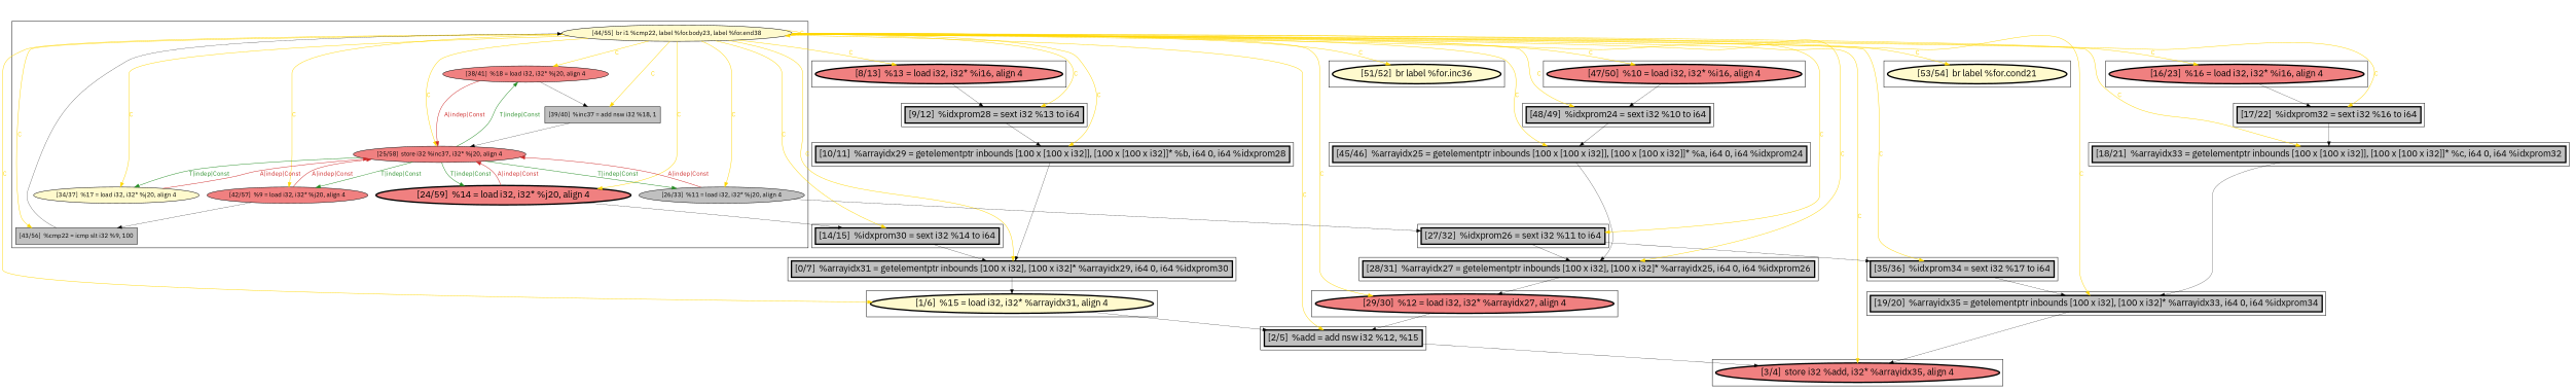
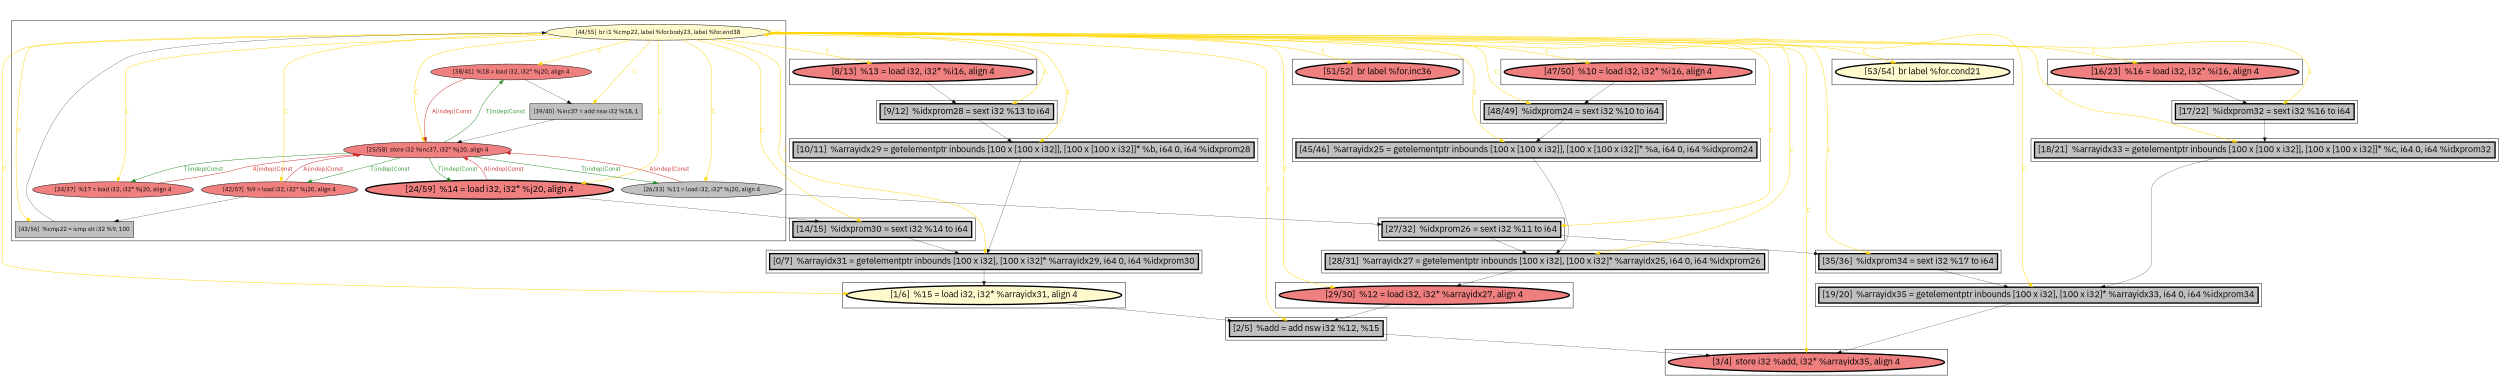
  digraph {
    fontname="IBM Plex Sans"
    node [fillcolor=grey fontname="IBM Plex Sans" fontsize=20 penwidth=3.0 shape=ellipse style=filled]
    edge [color=gold fontcolor=gold fontname="IBM Plex Sans" penwidth=1.0 style=solid]
    n1 [fillcolor=lightcoral label="[16/23]  %16 = load i32, i32* %i16, align 4"]
    n2 [label="[19/20]  %arrayidx35 = getelementptr inbounds [100 x i32], [100 x i32]* %arrayidx33, i64 0, i64 %idxprom34" shape=rectangle]
    n3 [label="[17/22]  %idxprom32 = sext i32 %16 to i64" shape=rectangle]
    n4 [fillcolor=lightcoral label="[47/50]  %10 = load i32, i32* %i16, align 4"]
    n5 [label="[10/11]  %arrayidx29 = getelementptr inbounds [100 x [100 x i32]], [100 x [100 x i32]]* %b, i64 0, i64 %idxprom28" shape=rectangle]
    n6 [fillcolor=lightcoral label="[8/13]  %13 = load i32, i32* %i16, align 4"]
    n7 [label="[0/7]  %arrayidx31 = getelementptr inbounds [100 x i32], [100 x i32]* %arrayidx29, i64 0, i64 %idxprom30" shape=rectangle]
    n8 [fillcolor=lemonchiffon label="[1/6]  %15 = load i32, i32* %arrayidx31, align 4"]
-   n9 [fillcolor=lemonchiffon label="[51/52]  br label %for.inc36"]
+   n9 [fillcolor=lightcoral label="[51/52]  br label %for.inc36"]
    n10 [label="[48/49]  %idxprom24 = sext i32 %10 to i64" shape=rectangle]
    n11 [label="[2/5]  %add = add nsw i32 %12, %15" shape=rectangle]
    n12 [fillcolor=lightcoral label="[3/4]  store i32 %add, i32* %arrayidx35, align 4"]
    n13 [fillcolor=lightcoral label="[29/30]  %12 = load i32, i32* %arrayidx27, align 4"]
    n14 [fillcolor=lemonchiffon label="[44/55]  br i1 %cmp22, label %for.body23, label %for.end38" fontsize="" penwidth=""]
    n15 [fillcolor=lightcoral label="[38/41]  %18 = load i32, i32* %j20, align 4" fontsize="" penwidth=""]
    n16 [fillcolor=lightcoral label="[25/58]  store i32 %inc37, i32* %j20, align 4" fontsize="" penwidth=""]
    n17 [label="[26/33]  %11 = load i32, i32* %j20, align 4" fontsize="" penwidth=""]
    n18 [fillcolor=lightcoral label="[42/57]  %9 = load i32, i32* %j20, align 4" fontsize="" penwidth=""]
    n19 [label="[43/56]  %cmp22 = icmp slt i32 %9, 100" shape=rectangle fontsize="" penwidth=""]
-   n20 [fillcolor=lemonchiffon label="[34/37]  %17 = load i32, i32* %j20, align 4" fontsize="" penwidth=""]
+   n20 [fillcolor=lightcoral label="[34/37]  %17 = load i32, i32* %j20, align 4" fontsize="" penwidth=""]
    n21 [fillcolor=lightcoral label="[24/59]  %14 = load i32, i32* %j20, align 4"]
    n22 [label="[39/40]  %inc37 = add nsw i32 %18, 1" shape=rectangle fontsize="" penwidth=""]
    n23 [label="[27/32]  %idxprom26 = sext i32 %11 to i64" shape=rectangle]
    n24 [label="[45/46]  %arrayidx25 = getelementptr inbounds [100 x [100 x i32]], [100 x [100 x i32]]* %a, i64 0, i64 %idxprom24" shape=rectangle]
    n25 [label="[14/15]  %idxprom30 = sext i32 %14 to i64" shape=rectangle]
    n26 [fillcolor=lemonchiffon label="[53/54]  br label %for.cond21"]
    n27 [label="[18/21]  %arrayidx33 = getelementptr inbounds [100 x [100 x i32]], [100 x [100 x i32]]* %c, i64 0, i64 %idxprom32" shape=rectangle]
    n28 [label="[35/36]  %idxprom34 = sext i32 %17 to i64" shape=rectangle]
    n29 [label="[28/31]  %arrayidx27 = getelementptr inbounds [100 x i32], [100 x i32]* %arrayidx25, i64 0, i64 %idxprom26" shape=rectangle]
    n30 [label="[9/12]  %idxprom28 = sext i32 %13 to i64" shape=rectangle]
    subgraph cluster_1 {
      n1
    }
    subgraph cluster_2 {
      n2
    }
    subgraph cluster_3 {
      n3
    }
    subgraph cluster_4 {
      n4
    }
    subgraph cluster_5 {
      n5
    }
    subgraph cluster_6 {
      n6
    }
    subgraph cluster_7 {
      n7
    }
    subgraph cluster_8 {
      n8
    }
    subgraph cluster_9 {
      n9
    }
    subgraph cluster_10 {
      n10
    }
    subgraph cluster_11 {
      n11
    }
    subgraph cluster_12 {
      n12
    }
    subgraph cluster_13 {
      n13
    }
    subgraph cluster_14 {
      n14
      n15
      n16
      n17
      n18
      n19
      n20
      n21
      n22
    }
    subgraph cluster_15 {
      n23
    }
    subgraph cluster_16 {
      n24
    }
    subgraph cluster_17 {
      n25
    }
    subgraph cluster_18 {
      n26
    }
    subgraph cluster_19 {
      n27
    }
    subgraph cluster_20 {
      n28
    }
    subgraph cluster_21 {
      n29
    }
    subgraph cluster_22 {
      n30
    }
    n1 -> n3 [color=black fontcolor=black penwidth=0.5]
    n2 -> n12 [color=black fontcolor=black penwidth=0.5]
    n3 -> n27 [color=black fontcolor=black penwidth=0.5]
    n4 -> n10 [color=black fontcolor=black penwidth=0.5]
    n5 -> n7 [color=black fontcolor=black penwidth=0.5]
    n6 -> n30 [color=black fontcolor=black penwidth=0.5]
    n7 -> n8 [color=black fontcolor=black penwidth=0.5]
    n8 -> n11 [color=black fontcolor=black penwidth=0.5]
    n10 -> n24 [color=black fontcolor=black penwidth=0.5]
    n11 -> n12 [color=black fontcolor=black penwidth=0.5]
    n13 -> n11 [color=black fontcolor=black penwidth=0.5]
    n14 -> n1 [label=C]
    n14 -> n2 [label=C]
    n14 -> n3 [label=C]
    n14 -> n4 [label=C]
    n14 -> n5 [label=C]
    n14 -> n6 [label=C]
    n14 -> n7 [label=C]
    n14 -> n8 [label=C]
    n14 -> n9 [label=C]
    n14 -> n10 [label=C]
    n14 -> n11 [label=C]
    n14 -> n12 [label=C]
    n14 -> n13 [label=C]
    n14 -> n14 [label=C]
    n14 -> n15 [label=C]
    n14 -> n16 [label=C]
    n14 -> n17 [label=C]
    n14 -> n18 [label=C]
    n14 -> n19 [label=C]
    n14 -> n20 [label=C]
    n14 -> n21 [label=C]
    n14 -> n22 [label=C]
    n14 -> n23 [label=C]
    n14 -> n24 [label=C]
    n14 -> n25 [label=C]
    n14 -> n26 [label=C]
    n14 -> n27 [label=C]
    n14 -> n28 [label=C]
    n14 -> n29 [label=C]
    n14 -> n30 [label=C]
    n15 -> n16 [color=firebrick3 fontcolor=firebrick3 label="A|indep|Const"]
    n15 -> n22 [color=black fontcolor=black penwidth=0.5]
    n16 -> n15 [color=forestgreen fontcolor=forestgreen label="T|indep|Const"]
    n16 -> n17 [color=forestgreen fontcolor=forestgreen label="T|indep|Const"]
    n16 -> n18 [color=forestgreen fontcolor=forestgreen label="T|indep|Const"]
    n16 -> n20 [color=forestgreen fontcolor=forestgreen label="T|indep|Const"]
    n16 -> n21 [color=forestgreen fontcolor=forestgreen label="T|indep|Const"]
    n17 -> n16 [color=firebrick3 fontcolor=firebrick3 label="A|indep|Const"]
    n17 -> n23 [color=black fontcolor=black penwidth=0.5]
    n18 -> n16 [color=firebrick3 fontcolor=firebrick3 label="A|indep|Const"]
    n18 -> n19 [color=black fontcolor=black penwidth=0.5]
    n19 -> n14 [color=black fontcolor=black penwidth=0.5]
    n20 -> n16 [color=firebrick3 fontcolor=firebrick3 label="A|indep|Const"]
    n21 -> n16 [color=firebrick3 fontcolor=firebrick3 label="A|indep|Const"]
    n21 -> n25 [color=black fontcolor=black penwidth=0.5]
    n22 -> n16 [color=black fontcolor=black penwidth=0.5]
    n23 -> n28 [color=black fontcolor=black penwidth=0.5]
    n23 -> n29 [color=black fontcolor=black penwidth=0.5]
    n24 -> n29 [color=black fontcolor=black penwidth=0.5]
    n25 -> n7 [color=black fontcolor=black penwidth=0.5]
    n27 -> n2 [color=black fontcolor=black penwidth=0.5]
    n28 -> n2 [color=black fontcolor=black penwidth=0.5]
    n29 -> n13 [color=black fontcolor=black penwidth=0.5]
    n30 -> n5 [color=black fontcolor=black penwidth=0.5]
  }
